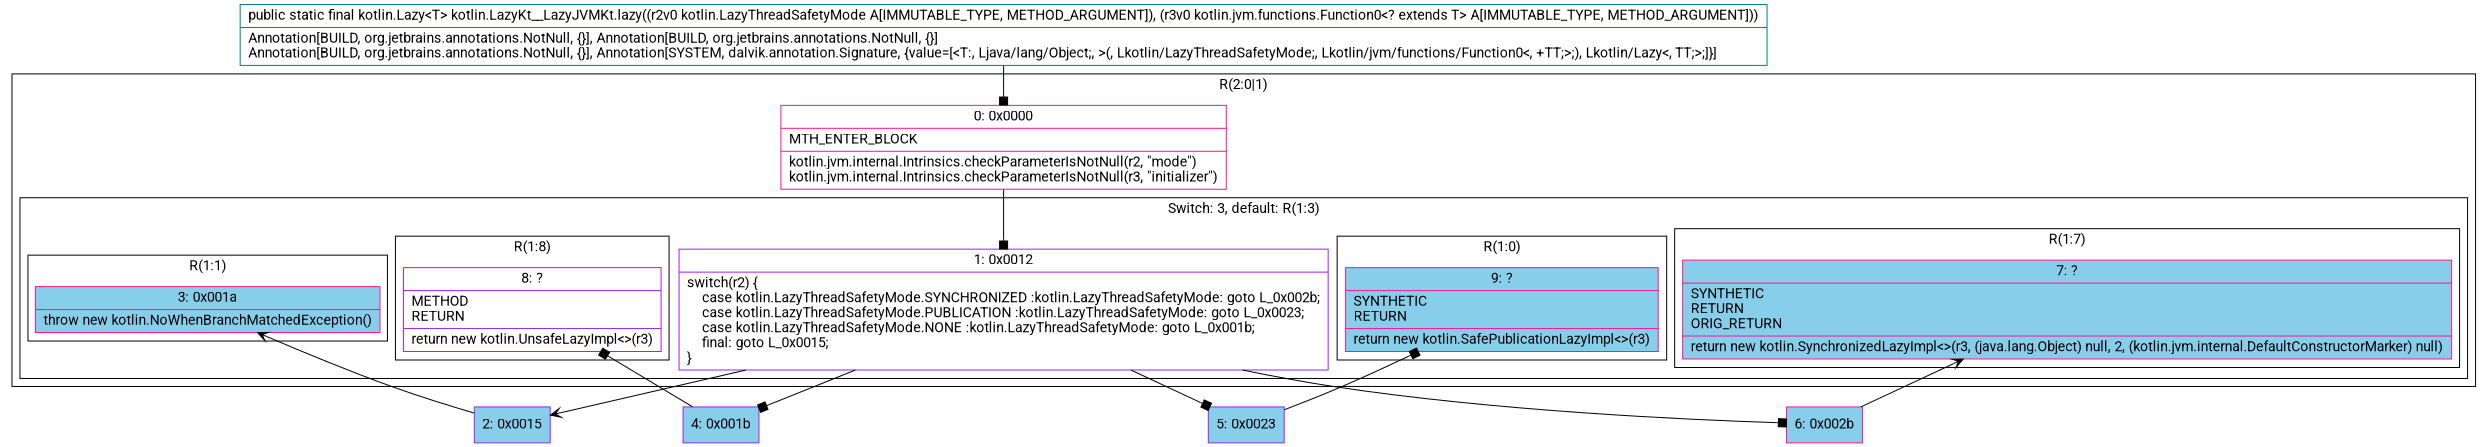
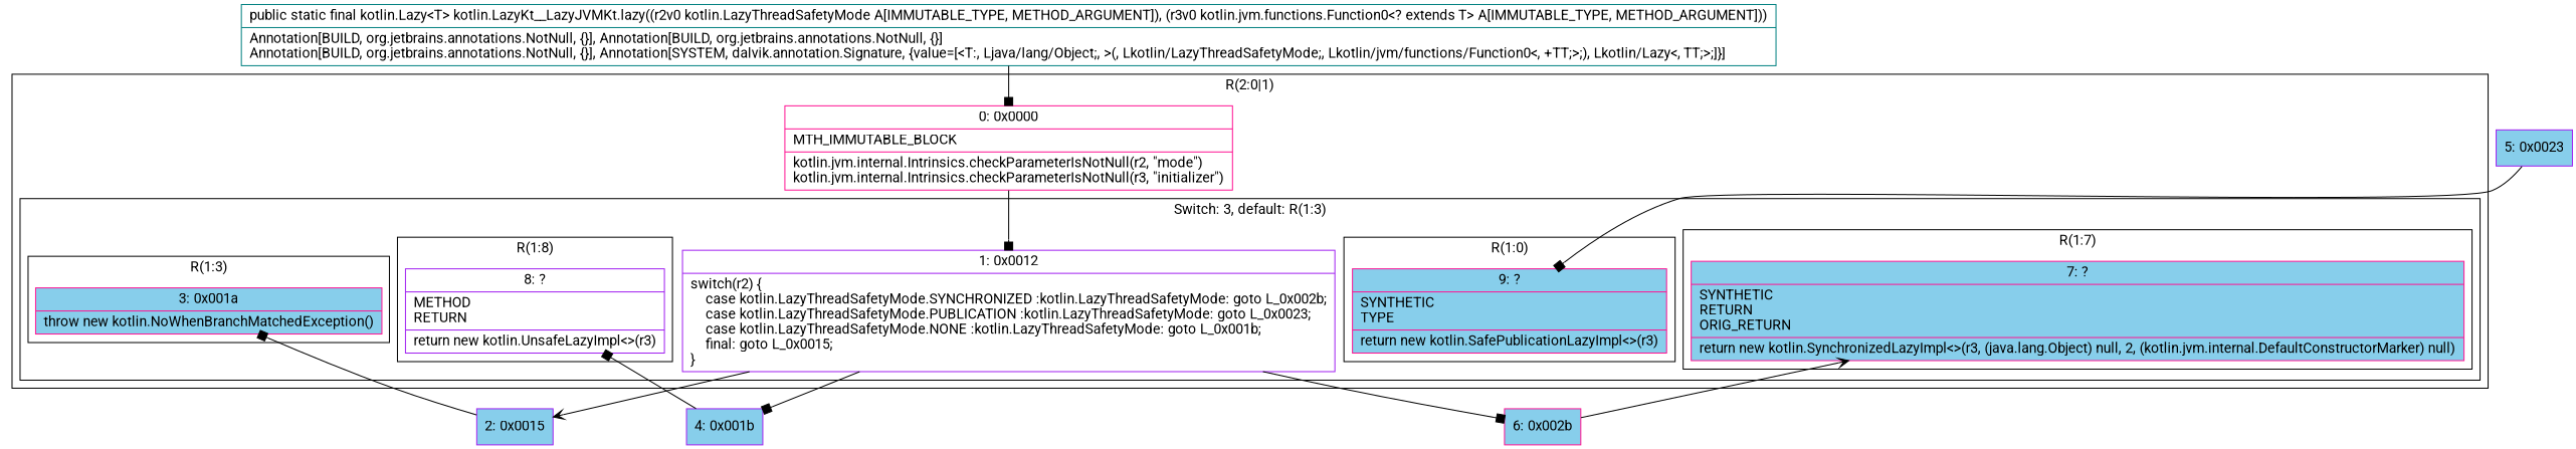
  digraph {
    fontname=Roboto
    node [color=deeppink fillcolor=skyblue fontname=Roboto shape=record style=filled]
    edge [arrowhead=box fontname=Roboto]
    n1 [label="{7\:\ ?|SYNTHETIC\lRETURN\lORIG_RETURN\l|return new kotlin.SynchronizedLazyImpl\<\>(r3, (java.lang.Object) null, 2, (kotlin.jvm.internal.DefaultConstructorMarker) null)\l}"]
-   n2 [label="{9\:\ ?|SYNTHETIC\lRETURN\l|return new kotlin.SafePublicationLazyImpl\<\>(r3)\l}"]
+   n2 [label="{9\:\ ?|SYNTHETIC\lTYPE\l|return new kotlin.SafePublicationLazyImpl\<\>(r3)\l}"]
    n3 [color=purple fillcolor=white label="{8\:\ ?|METHOD\lRETURN\l|return new kotlin.UnsafeLazyImpl\<\>(r3)\l}"]
    n4 [label="{3\:\ 0x001a|throw new kotlin.NoWhenBranchMatchedException()\l}"]
    n5 [color=purple fillcolor=white label="{1\:\ 0x0012|switch(r2) \{\l    case kotlin.LazyThreadSafetyMode.SYNCHRONIZED :kotlin.LazyThreadSafetyMode: goto L_0x002b;\l    case kotlin.LazyThreadSafetyMode.PUBLICATION :kotlin.LazyThreadSafetyMode: goto L_0x0023;\l    case kotlin.LazyThreadSafetyMode.NONE :kotlin.LazyThreadSafetyMode: goto L_0x001b;\l    final: goto L_0x0015;\l\}\l}"]
-   n6 [fillcolor=white label="{0\:\ 0x0000|MTH_ENTER_BLOCK\l|kotlin.jvm.internal.Intrinsics.checkParameterIsNotNull(r2, \"mode\")\lkotlin.jvm.internal.Intrinsics.checkParameterIsNotNull(r3, \"initializer\")\l}"]
+   n6 [fillcolor=white label="{0\:\ 0x0000|MTH_IMMUTABLE_BLOCK\l|kotlin.jvm.internal.Intrinsics.checkParameterIsNotNull(r2, \"mode\")\lkotlin.jvm.internal.Intrinsics.checkParameterIsNotNull(r3, \"initializer\")\l}"]
    n7 [color=purple label="{2\:\ 0x0015}"]
    n8 [color=purple label="{4\:\ 0x001b}"]
    n9 [color=purple label="{5\:\ 0x0023}"]
    n10 [label="{6\:\ 0x002b}"]
    n11 [color=teal fillcolor=white label="{public static final kotlin.Lazy\<T\> kotlin.LazyKt__LazyJVMKt.lazy((r2v0 kotlin.LazyThreadSafetyMode A[IMMUTABLE_TYPE, METHOD_ARGUMENT]), (r3v0 kotlin.jvm.functions.Function0\<? extends T\> A[IMMUTABLE_TYPE, METHOD_ARGUMENT]))  | Annotation[BUILD, org.jetbrains.annotations.NotNull, \{\}], Annotation[BUILD, org.jetbrains.annotations.NotNull, \{\}]\lAnnotation[BUILD, org.jetbrains.annotations.NotNull, \{\}], Annotation[SYSTEM, dalvik.annotation.Signature, \{value=[\<T:, Ljava\/lang\/Object;, \>(, Lkotlin\/LazyThreadSafetyMode;, Lkotlin\/jvm\/functions\/Function0\<, +TT;\>;), Lkotlin\/Lazy\<, TT;\>;]\}]\l}"]
    subgraph cluster_1 {
      label="R(2:0|1)"
      n6
      subgraph cluster_2 {
        label="Switch: 3, default: R(1:3)"
        n5
        subgraph cluster_3 {
          label="R(1:7)"
          n1
        }
        subgraph cluster_4 {
          label="R(1:0)"
          n2
        }
        subgraph cluster_5 {
          label="R(1:8)"
          n3
        }
        subgraph cluster_6 {
-         label="R(1:1)"
+         label="R(1:3)"
          n4
        }
      }
    }
    n5 -> n7 [arrowhead=vee]
    n5 -> n8
-   n5 -> n9
    n5 -> n10
    n6 -> n5
-   n7 -> n4 [arrowhead=vee]
+   n7 -> n4
    n8 -> n3
    n9 -> n2
    n10 -> n1 [arrowhead=vee]
    n11 -> n6
  }
